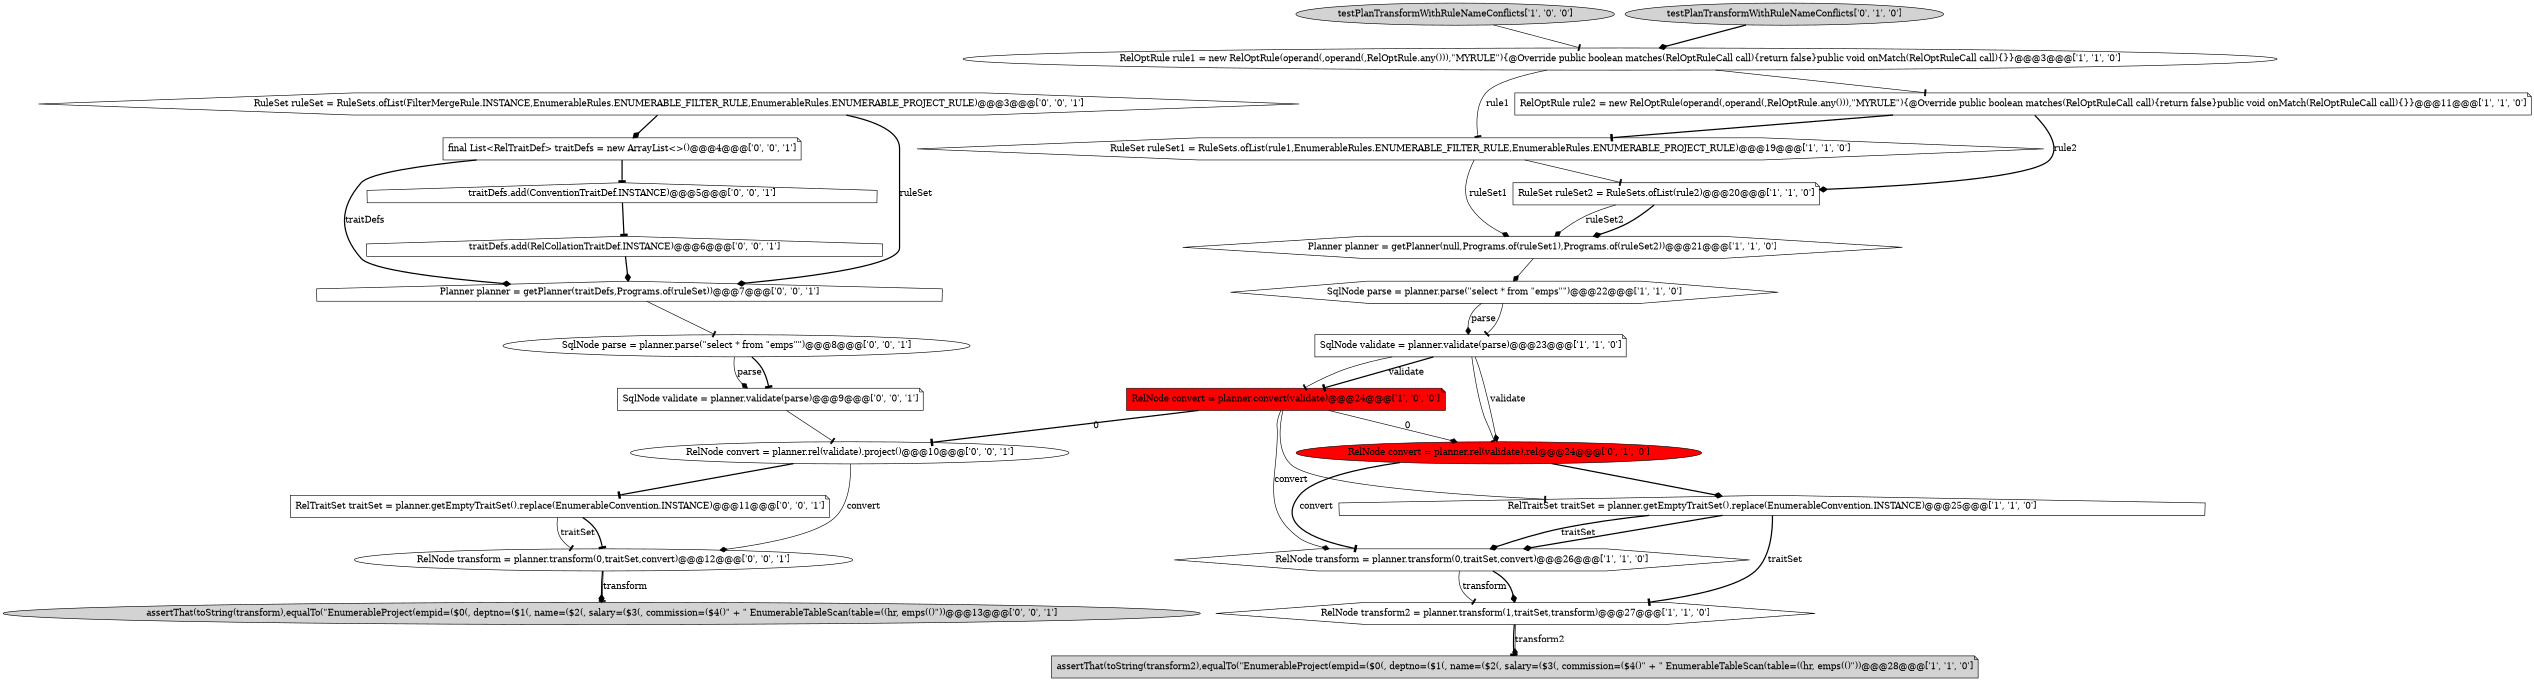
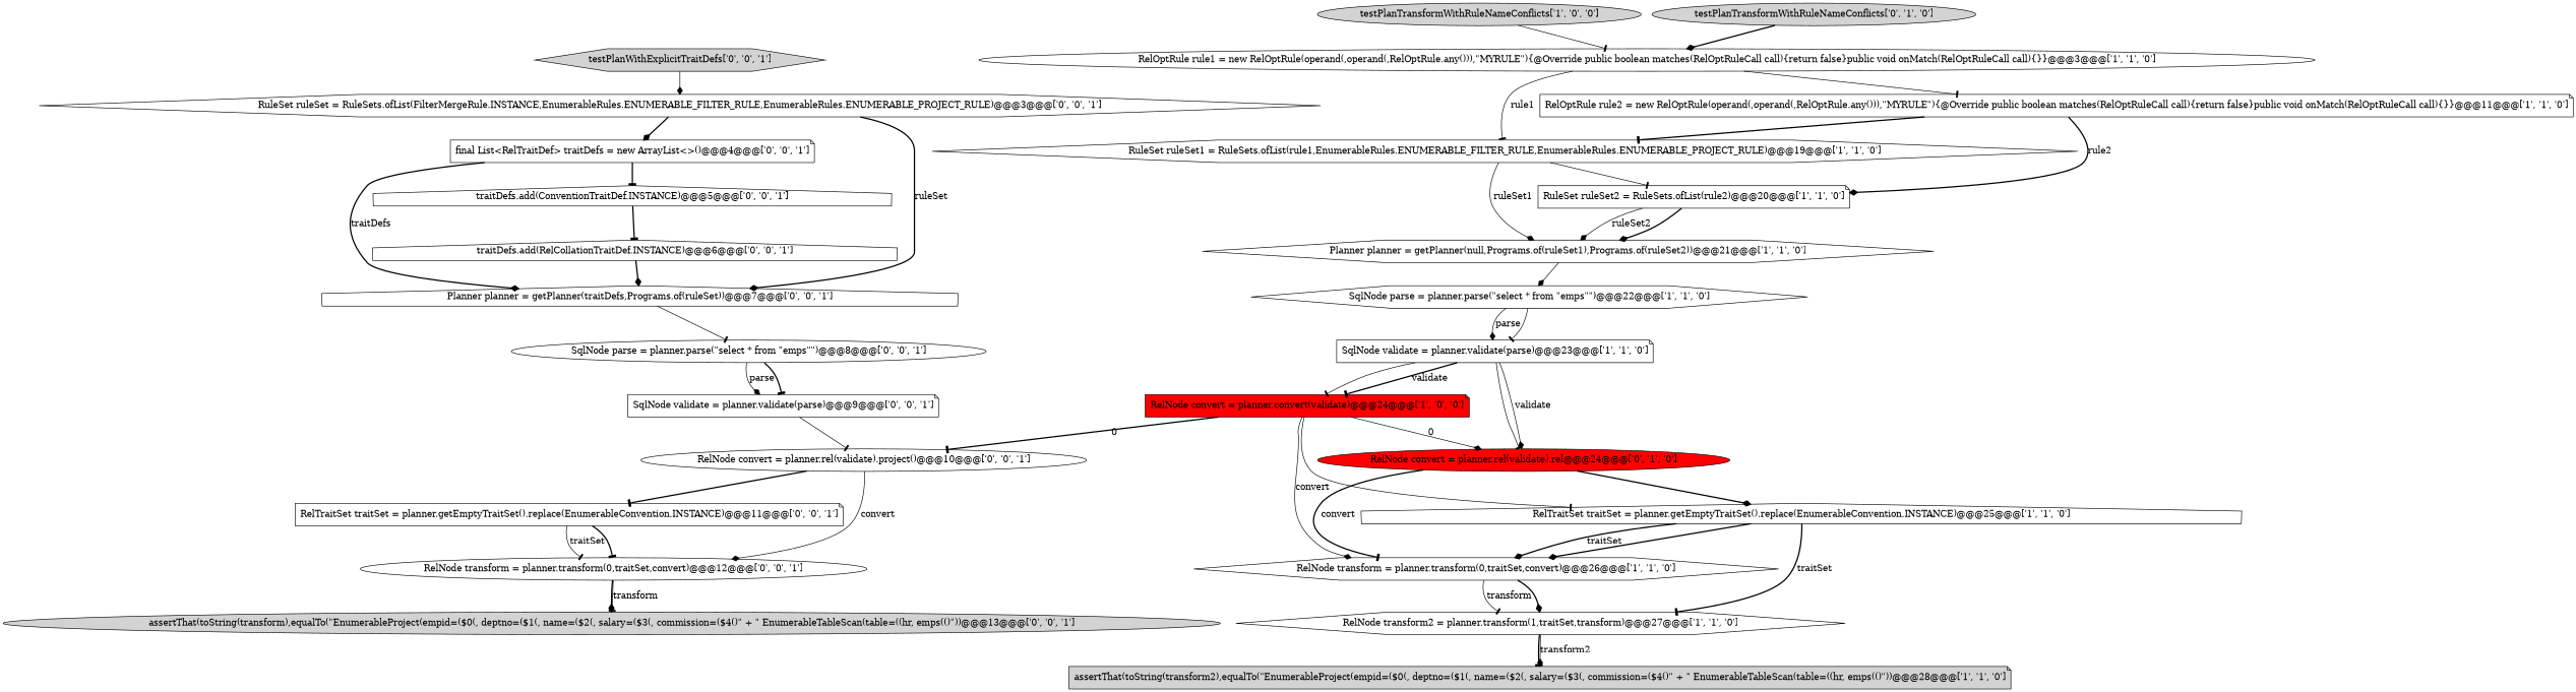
  digraph {
    node [fillcolor=white shape=note style=filled]
    edge [style=solid arrowhead=tee]
    n1 [label="RuleSet ruleSet = RuleSets.ofList(FilterMergeRule.INSTANCE,EnumerableRules.ENUMERABLE_FILTER_RULE,EnumerableRules.ENUMERABLE_PROJECT_RULE)@@@3@@@['0', '0', '1']" shape=hexagon]
    n2 [label="final List<RelTraitDef> traitDefs = new ArrayList<>()@@@4@@@['0', '0', '1']"]
    n3 [label="Planner planner = getPlanner(traitDefs,Programs.of(ruleSet))@@@7@@@['0', '0', '1']" shape=house]
    n4 [label="SqlNode parse = planner.parse(\"select * from \"emps\"\")@@@8@@@['0', '0', '1']" shape=ellipse]
    n5 [label="SqlNode validate = planner.validate(parse)@@@9@@@['0', '0', '1']"]
    n6 [fillcolor=red label="RelNode convert = planner.rel(validate).rel@@@24@@@['0', '1', '0']" shape=ellipse]
    n7 [label="RelNode transform = planner.transform(0,traitSet,convert)@@@26@@@['1', '1', '0']" shape=hexagon]
    n8 [label="RelTraitSet traitSet = planner.getEmptyTraitSet().replace(EnumerableConvention.INSTANCE)@@@25@@@['1', '1', '0']" shape=house]
    n9 [label="traitDefs.add(RelCollationTraitDef.INSTANCE)@@@6@@@['0', '0', '1']" shape=house]
    n10 [label="traitDefs.add(ConventionTraitDef.INSTANCE)@@@5@@@['0', '0', '1']" shape=house]
+   n11 [fillcolor=lightgray label="testPlanWithExplicitTraitDefs['0', '0', '1']" shape=hexagon]
    n12 [label="RelNode transform2 = planner.transform(1,traitSet,transform)@@@27@@@['1', '1', '0']" shape=hexagon]
    n13 [label="SqlNode validate = planner.validate(parse)@@@23@@@['1', '1', '0']"]
    n14 [fillcolor=red label="RelNode convert = planner.convert(validate)@@@24@@@['1', '0', '0']"]
    n15 [label="RelNode convert = planner.rel(validate).project()@@@10@@@['0', '0', '1']" shape=ellipse]
    n16 [label="RelNode transform = planner.transform(0,traitSet,convert)@@@12@@@['0', '0', '1']" shape=ellipse]
    n17 [label="RelTraitSet traitSet = planner.getEmptyTraitSet().replace(EnumerableConvention.INSTANCE)@@@11@@@['0', '0', '1']"]
    n18 [label="RelOptRule rule1 = new RelOptRule(operand(,operand(,RelOptRule.any())),\"MYRULE\"){@Override public boolean matches(RelOptRuleCall call){return false}public void onMatch(RelOptRuleCall call){}}@@@3@@@['1', '1', '0']" shape=ellipse]
    n19 [label="RelOptRule rule2 = new RelOptRule(operand(,operand(,RelOptRule.any())),\"MYRULE\"){@Override public boolean matches(RelOptRuleCall call){return false}public void onMatch(RelOptRuleCall call){}}@@@11@@@['1', '1', '0']"]
    n20 [label="RuleSet ruleSet1 = RuleSets.ofList(rule1,EnumerableRules.ENUMERABLE_FILTER_RULE,EnumerableRules.ENUMERABLE_PROJECT_RULE)@@@19@@@['1', '1', '0']" shape=hexagon]
    n21 [label="RuleSet ruleSet2 = RuleSets.ofList(rule2)@@@20@@@['1', '1', '0']"]
    n22 [label="Planner planner = getPlanner(null,Programs.of(ruleSet1),Programs.of(ruleSet2))@@@21@@@['1', '1', '0']" shape=hexagon]
    n23 [fillcolor=lightgray label="assertThat(toString(transform),equalTo(\"EnumerableProject(empid=($0(, deptno=($1(, name=($2(, salary=($3(, commission=($4()\" + \" EnumerableTableScan(table=((hr, emps(()\"))@@@13@@@['0', '0', '1']" shape=ellipse]
    n24 [fillcolor=lightgray label="assertThat(toString(transform2),equalTo(\"EnumerableProject(empid=($0(, deptno=($1(, name=($2(, salary=($3(, commission=($4()\" + \" EnumerableTableScan(table=((hr, emps(()\"))@@@28@@@['1', '1', '0']"]
    n25 [label="SqlNode parse = planner.parse(\"select * from \"emps\"\")@@@22@@@['1', '1', '0']" shape=hexagon]
    n26 [fillcolor=lightgray label="testPlanTransformWithRuleNameConflicts['1', '0', '0']" shape=ellipse]
    n27 [fillcolor=lightgray label="testPlanTransformWithRuleNameConflicts['0', '1', '0']" shape=ellipse]
    n1 -> n2 [style=bold arrowhead=diamond]
    n1 -> n3 [label=ruleSet style=bold arrowhead=diamond]
    n2 -> n3 [label=traitDefs style=bold arrowhead=diamond]
    n2 -> n10 [style=bold]
    n3 -> n4
    n4 -> n5 [label=parse arrowhead=diamond]
    n4 -> n5 [style=bold]
    n5 -> n15
    n6 -> n7 [label=convert style=bold]
    n6 -> n8 [style=bold arrowhead=diamond]
    n7 -> n12 [label=transform]
    n7 -> n12 [style=bold arrowhead=diamond]
    n8 -> n7 [style=bold arrowhead=diamond]
    n8 -> n7 [label=traitSet style=bold arrowhead=diamond]
    n8 -> n12 [label=traitSet style=bold]
    n9 -> n3 [style=bold arrowhead=diamond]
    n10 -> n9 [style=bold]
+   n11 -> n1 [arrowhead=diamond]
    n12 -> n24 [style=bold]
    n12 -> n24 [label=transform2 arrowhead=diamond]
    n13 -> n6 [label=validate arrowhead=diamond]
    n13 -> n6
    n13 -> n14
    n13 -> n14 [label=validate style=bold]
    n14 -> n6 [label=0 arrowhead=diamond]
    n14 -> n7 [label=convert arrowhead=diamond]
    n14 -> n8
    n14 -> n15 [label=0 style=bold]
    n15 -> n16 [label=convert arrowhead=diamond]
    n15 -> n17 [style=bold]
    n16 -> n23 [style=bold arrowhead=diamond]
    n16 -> n23 [label=transform]
    n17 -> n16 [label=traitSet]
    n17 -> n16 [style=bold]
    n18 -> n19
    n18 -> n20 [label=rule1]
    n19 -> n20 [style=bold]
    n19 -> n21 [label=rule2 style=bold arrowhead=diamond]
    n20 -> n21
    n20 -> n22 [label=ruleSet1 arrowhead=diamond]
    n21 -> n22 [label=ruleSet2 arrowhead=diamond]
    n21 -> n22 [style=bold arrowhead=diamond]
    n22 -> n25 [arrowhead=diamond]
    n25 -> n13 [label=parse arrowhead=diamond]
    n25 -> n13
    n26 -> n18
    n27 -> n18 [style=bold arrowhead=diamond]
  }
